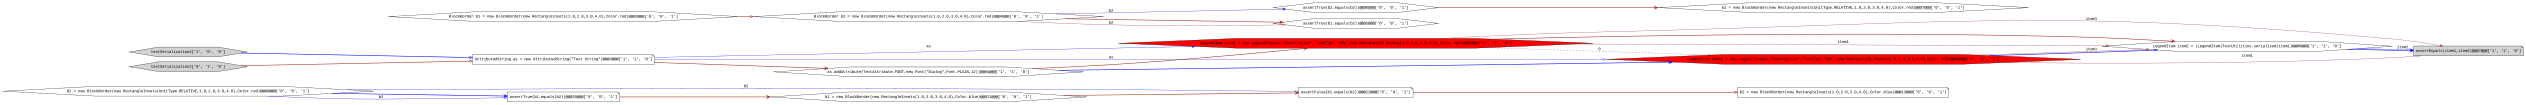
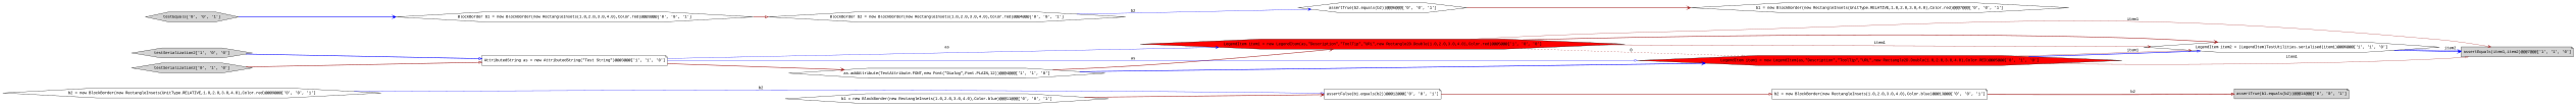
  digraph {
    fontname="Liberation Mono"
    rankdir=LR
    node [fillcolor=white fontname="Liberation Mono" shape=hexagon style=filled]
    edge [arrowhead=vee color=brown fontname="Liberation Mono" style=bold]
    n1 [label="b2 = new BlockBorder(new RectangleInsets(UnitType.RELATIVE,1.0,2.0,3.0,4.0),Color.red)@@@9@@@['0', '0', '1']"]
    n2 [label="assertFalse(b1.equals(b2))@@@12@@@['0', '0', '1']" shape=note]
-   n3 [label="assertTrue(b1.equals(b2))@@@10@@@['0', '0', '1']" shape=note]
    n4 [label="b2 = new BlockBorder(new RectangleInsets(1.0,2.0,3.0,4.0),Color.blue)@@@13@@@['0', '0', '1']" shape=note]
    n5 [label="b1 = new BlockBorder(new RectangleInsets(1.0,2.0,3.0,4.0),Color.blue)@@@11@@@['0', '0', '1']"]
+   n6 [fillcolor=lightgray label="assertTrue(b1.equals(b2))@@@14@@@['0', '0', '1']" shape=note]
    n7 [fillcolor=red label="LegendItem item1 = new LegendItem(as,\"Description\",\"ToolTip\",\"URL\",new Rectangle2D.Double(1.0,2.0,3.0,4.0),Color.red)@@@5@@@['1', '0', '0']"]
    n8 [label="LegendItem item2 = (LegendItem)TestUtilities.serialised(item1)@@@6@@@['1', '1', '0']"]
    n9 [fillcolor=lightgray label="assertEquals(item1,item2)@@@7@@@['1', '1', '0']" shape=note]
    n10 [fillcolor=red label="LegendItem item1 = new LegendItem(as,\"Description\",\"ToolTip\",\"URL\",new Rectangle2D.Double(1.0,2.0,3.0,4.0),Color.RED)@@@5@@@['0', '1', '0']"]
    n11 [label="as.addAttribute(TextAttribute.FONT,new Font(\"Dialog\",Font.PLAIN,12))@@@4@@@['1', '1', '0']"]
    n12 [fillcolor=lightgray label="testSerialization2['1', '0', '0']"]
    n13 [label="AttributedString as = new AttributedString(\"Test String\")@@@3@@@['1', '1', '0']" shape=note]
    n14 [label="assertTrue(b2.equals(b2))@@@6@@@['0', '0', '1']"]
    n15 [label="b1 = new BlockBorder(new RectangleInsets(UnitType.RELATIVE,1.0,2.0,3.0,4.0),Color.red)@@@7@@@['0', '0', '1']"]
    n16 [label="BlockBorder b2 = new BlockBorder(new RectangleInsets(1.0,2.0,3.0,4.0),Color.red)@@@4@@@['0', '0', '1']"]
-   n17 [label="assertTrue(b1.equals(b2))@@@5@@@['0', '0', '1']"]
+   n18 [fillcolor=lightgray label="testEquals['0', '0', '1']"]
    n19 [label="BlockBorder b1 = new BlockBorder(new RectangleInsets(1.0,2.0,3.0,4.0),Color.red)@@@3@@@['0', '0', '1']"]
    n20 [fillcolor=lightgray label="testSerialization2['0', '1', '0']"]
    n1 -> n2 [arrowhead=onormal color=blue label=b2 style=solid]
-   n1 -> n3 [color=blue]
-   n1 -> n3 [arrowhead=onormal color=blue label=b2 style=solid]
    n2 -> n4 [arrowhead=onormal]
-   n3 -> n5
+   n4 -> n6 [arrowhead=onormal label=b2 style=solid]
+   n4 -> n6 [arrowhead=onormal]
    n5 -> n2
    n7 -> n8
    n7 -> n8 [label=item1 style=solid]
    n7 -> n9 [label=item1 style=solid]
    n7 -> n10 [arrowhead=onormal label=0 style=dashed]
    n8 -> n9 [arrowhead=onormal color=blue label=item2 style=solid]
    n8 -> n9 [color=blue]
    n10 -> n8 [label=item1 style=solid]
    n10 -> n8 [arrowhead=onormal color=blue]
    n10 -> n9 [arrowhead=onormal label=item1 style=solid]
    n11 -> n7
    n11 -> n10 [color=blue]
    n12 -> n13 [arrowhead=onormal color=blue]
    n13 -> n7 [color=blue label=as style=solid]
    n13 -> n10 [arrowhead=onormal color=blue label=as style=solid]
    n13 -> n11
    n14 -> n15
    n16 -> n14 [color=blue label=b2 style=solid]
-   n16 -> n17
-   n16 -> n17 [arrowhead=onormal label=b2 style=solid]
+   n18 -> n19 [color=blue]
    n19 -> n16 [arrowhead=onormal]
    n20 -> n13 [arrowhead=onormal]
  }
